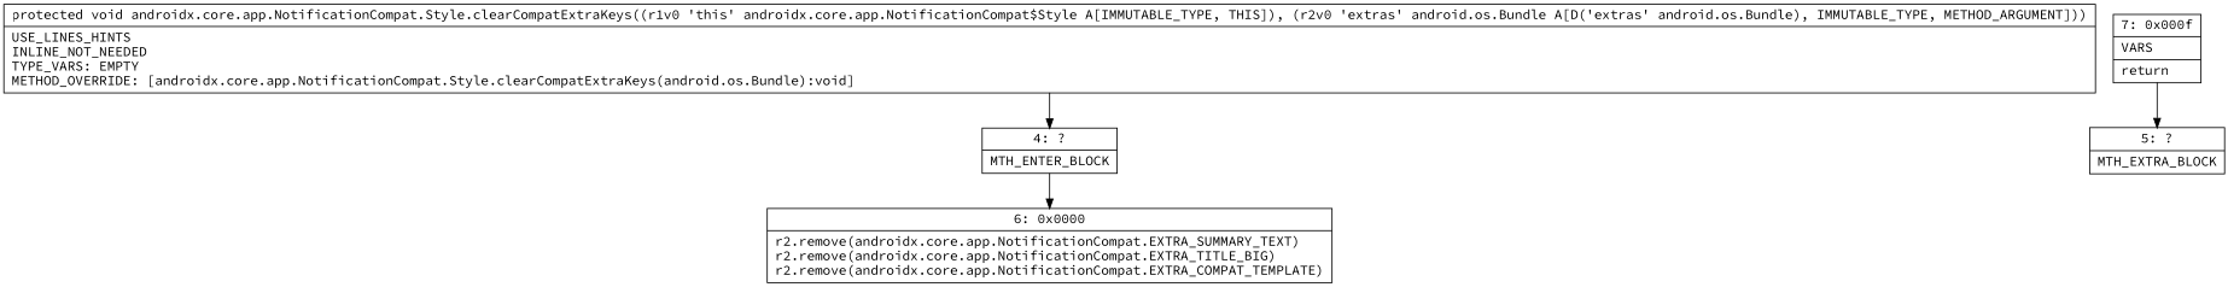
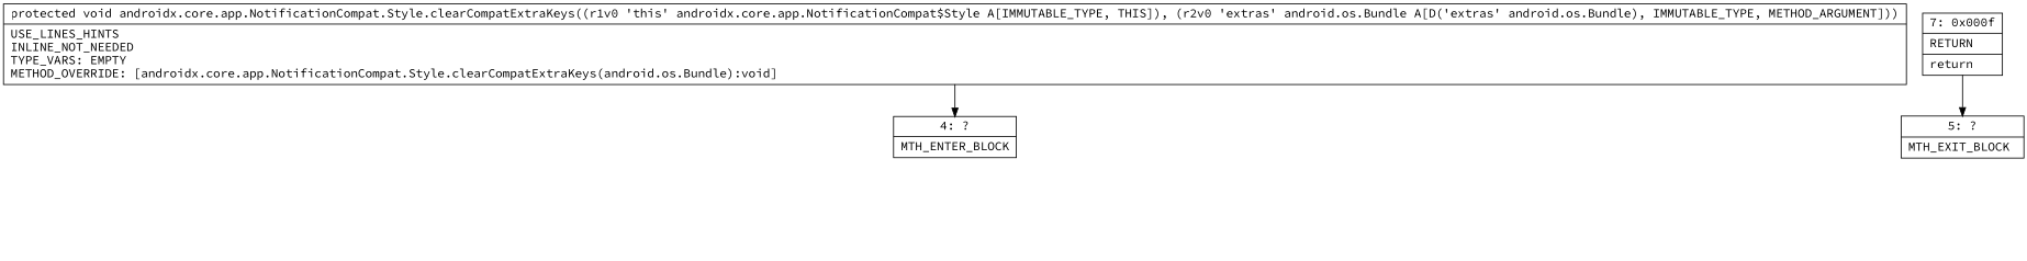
  digraph {
    fontname="Source Code Pro"
    node [fontname="Source Code Pro" shape=record]
    edge [fontname="Source Code Pro"]
    n1 [label="{4\:\ ?|MTH_ENTER_BLOCK\l}"]
-   n2 [label="{6\:\ 0x0000|r2.remove(androidx.core.app.NotificationCompat.EXTRA_SUMMARY_TEXT)\lr2.remove(androidx.core.app.NotificationCompat.EXTRA_TITLE_BIG)\lr2.remove(androidx.core.app.NotificationCompat.EXTRA_COMPAT_TEMPLATE)\l}"]
-   n3 [label="{7\:\ 0x000f|VARS\l|return\l}"]
-   n4 [label="{5\:\ ?|MTH_EXTRA_BLOCK\l}"]
+   n3 [label="{7\:\ 0x000f|RETURN\l|return\l}"]
+   n4 [label="{5\:\ ?|MTH_EXIT_BLOCK\l}"]
    n5 [label="{protected void androidx.core.app.NotificationCompat.Style.clearCompatExtraKeys((r1v0 'this' androidx.core.app.NotificationCompat$Style A[IMMUTABLE_TYPE, THIS]), (r2v0 'extras' android.os.Bundle A[D('extras' android.os.Bundle), IMMUTABLE_TYPE, METHOD_ARGUMENT]))  | USE_LINES_HINTS\lINLINE_NOT_NEEDED\lTYPE_VARS: EMPTY\lMETHOD_OVERRIDE: [androidx.core.app.NotificationCompat.Style.clearCompatExtraKeys(android.os.Bundle):void]\l}"]
-   n1 -> n2
    n3 -> n4
    n5 -> n1
  }
